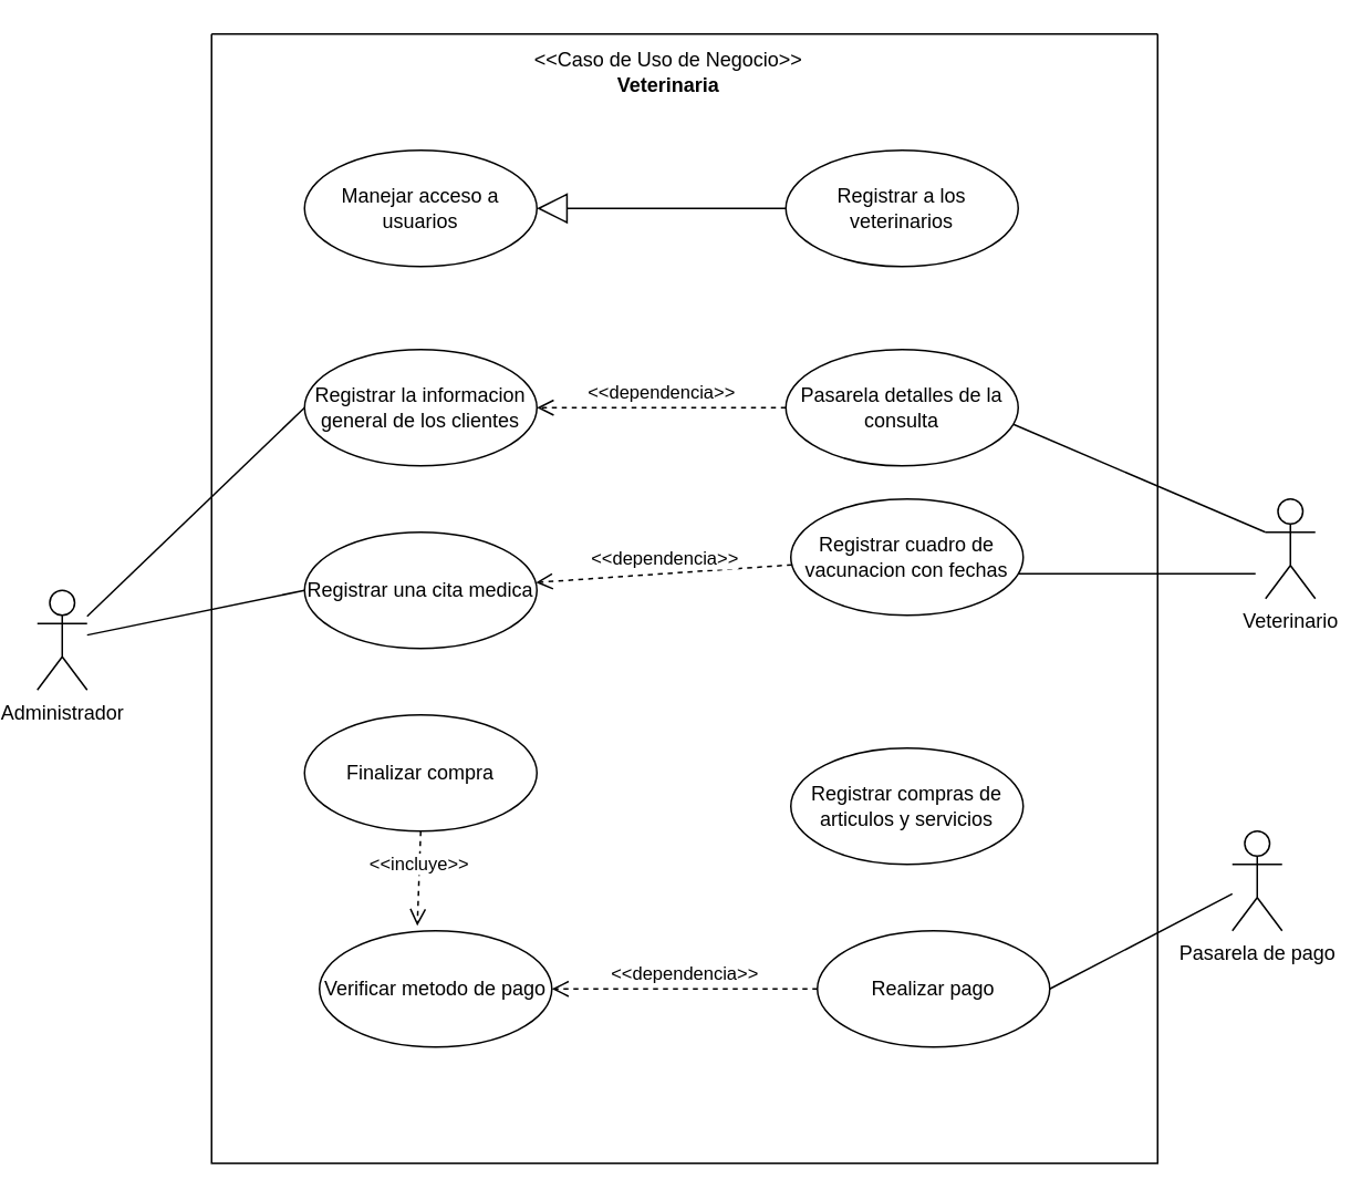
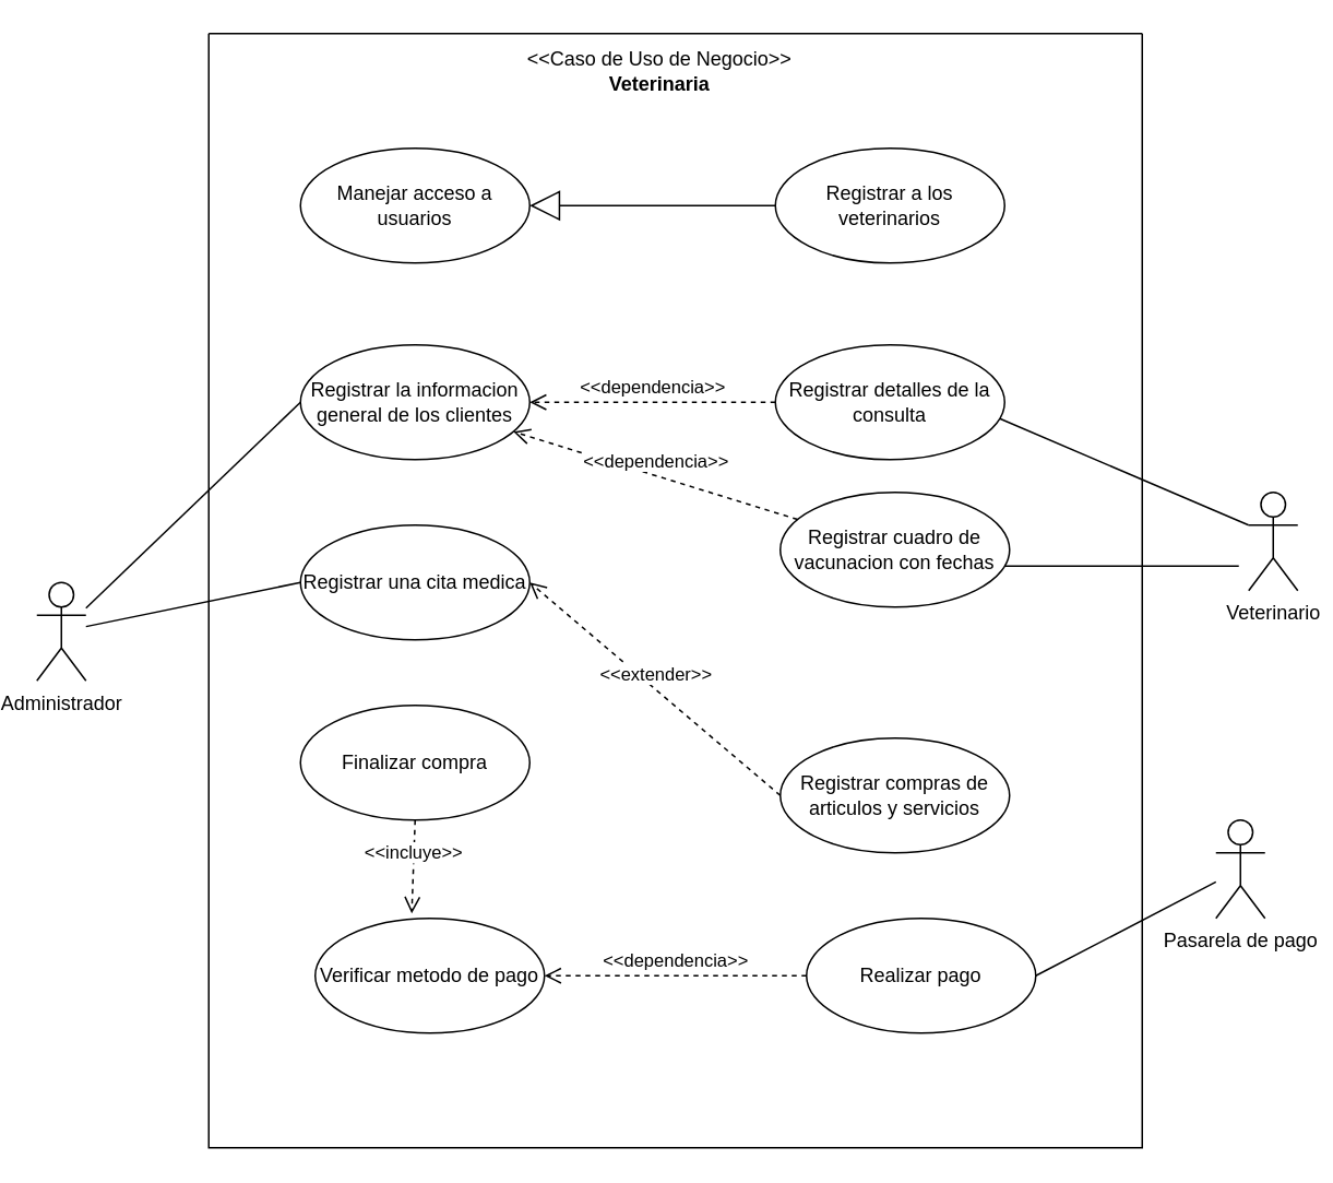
  <mxCell id="0" value="" />
  <mxCell id="1" parent="0" />
  <mxCell id="2" value="" style="swimlane;startSize=0;" vertex="1" parent="1"><mxGeometry x="125" y="20" width="570" height="680" as="geometry" /></mxCell>
  <mxCell id="3" value="Manejar acceso a usuarios" style="ellipse;whiteSpace=wrap;html=1;" vertex="1" parent="2"><mxGeometry x="56" y="70" width="140" height="70" as="geometry" /></mxCell>
  <mxCell id="4" value="Registrar la informacion general de los clientes" style="ellipse;whiteSpace=wrap;html=1;" vertex="1" parent="2"><mxGeometry x="56" y="190" width="140" height="70" as="geometry" /></mxCell>
  <mxCell id="5" value="Registrar a los veterinarios" style="ellipse;whiteSpace=wrap;html=1;" vertex="1" parent="2"><mxGeometry x="346" y="70" width="140" height="70" as="geometry" /></mxCell>
  <mxCell id="6" value="" style="endArrow=block;endSize=16;endFill=0;html=1;rounded=0;entryX=1;entryY=0.5;entryDx=0;entryDy=0;entryPerimeter=0;" edge="1" parent="2" source="5" target="3"><mxGeometry width="160" relative="1" as="geometry"><mxPoint x="176" y="370" as="sourcePoint" /><mxPoint x="336" y="370" as="targetPoint" /></mxGeometry></mxCell>
  <mxCell id="7" value="Registrar una cita medica" style="ellipse;whiteSpace=wrap;html=1;" vertex="1" parent="2"><mxGeometry x="56" y="300" width="140" height="70" as="geometry" /></mxCell>
  <mxCell id="8" value="Registrar compras de articulos y servicios" style="ellipse;whiteSpace=wrap;html=1;" vertex="1" parent="2"><mxGeometry x="349" y="430" width="140" height="70" as="geometry" /></mxCell>
- <mxCell id="10" value="Pasarela detalles de la consulta" style="ellipse;whiteSpace=wrap;html=1;" vertex="1" parent="2"><mxGeometry x="346" y="190" width="140" height="70" as="geometry" /></mxCell>
+ <mxCell id="9" value="&amp;lt;&amp;lt;extender&amp;gt;&amp;gt;" style="html=1;verticalAlign=bottom;endArrow=open;dashed=1;endSize=8;curved=0;rounded=0;entryX=1;entryY=0.5;entryDx=0;entryDy=0;exitX=0;exitY=0.5;exitDx=0;exitDy=0;" edge="1" parent="2" source="8" target="7"><mxGeometry relative="1" as="geometry"><mxPoint x="296" y="370" as="sourcePoint" /><mxPoint x="216" y="370" as="targetPoint" /></mxGeometry></mxCell>
+ <mxCell id="10" value="Registrar detalles de la consulta" style="ellipse;whiteSpace=wrap;html=1;" vertex="1" parent="2"><mxGeometry x="346" y="190" width="140" height="70" as="geometry" /></mxCell>
  <mxCell id="11" value="&amp;lt;&amp;lt;dependencia&amp;gt;&amp;gt;" style="html=1;verticalAlign=bottom;endArrow=open;dashed=1;endSize=8;curved=0;rounded=0;entryX=1;entryY=0.5;entryDx=0;entryDy=0;" edge="1" parent="2" source="10" target="4"><mxGeometry relative="1" as="geometry"><mxPoint x="346" y="224.5" as="sourcePoint" /><mxPoint x="196" y="224.5" as="targetPoint" /></mxGeometry></mxCell>
  <mxCell id="12" value="Registrar cuadro de vacunacion con fechas" style="ellipse;whiteSpace=wrap;html=1;" vertex="1" parent="2"><mxGeometry x="349" y="280" width="140" height="70" as="geometry" /></mxCell>
- <mxCell id="13" value="&amp;lt;&amp;lt;dependencia&amp;gt;&amp;gt;" style="html=1;verticalAlign=bottom;endArrow=open;dashed=1;endSize=8;curved=0;rounded=0;" edge="1" parent="2" source="12" target="7"><mxGeometry relative="1" as="geometry"><mxPoint x="349" y="314.5" as="sourcePoint" /><mxPoint x="199" y="315" as="targetPoint" /></mxGeometry></mxCell>
+ <mxCell id="13" value="&amp;lt;&amp;lt;dependencia&amp;gt;&amp;gt;" style="html=1;verticalAlign=bottom;endArrow=open;dashed=1;endSize=8;curved=0;rounded=0;entryX=0.929;entryY=0.757;entryDx=0;entryDy=0;entryPerimeter=0;" edge="1" parent="2" source="12" target="4"><mxGeometry relative="1" as="geometry"><mxPoint x="349" y="314.5" as="sourcePoint" /><mxPoint x="199" y="315" as="targetPoint" /></mxGeometry></mxCell>
  <mxCell id="14" value="" style="endArrow=none;html=1;rounded=0;entryX=0.979;entryY=0.643;entryDx=0;entryDy=0;entryPerimeter=0;" edge="1" parent="2" target="12"><mxGeometry width="50" height="50" relative="1" as="geometry"><mxPoint x="629" y="325" as="sourcePoint" /><mxPoint x="322" y="420" as="targetPoint" /></mxGeometry></mxCell>
  <mxCell id="15" value="&lt;span style=&quot;font-weight: normal;&quot;&gt;&amp;lt;&amp;lt;Caso de Uso de Negocio&amp;gt;&amp;gt;&lt;/span&gt;&lt;div&gt;Veterinaria&lt;/div&gt;" style="text;align=center;fontStyle=1;verticalAlign=middle;spacingLeft=3;spacingRight=3;strokeColor=none;rotatable=0;points=[[0,0.5],[1,0.5]];portConstraint=eastwest;html=1;" vertex="1" parent="2"><mxGeometry x="235" y="10" width="80" height="26" as="geometry" /></mxCell>
  <mxCell id="16" value="Realizar pago" style="ellipse;whiteSpace=wrap;html=1;" vertex="1" parent="2"><mxGeometry x="365" y="540" width="140" height="70" as="geometry" /></mxCell>
  <mxCell id="17" value="Verificar metodo de pago" style="ellipse;whiteSpace=wrap;html=1;" vertex="1" parent="2"><mxGeometry x="65" y="540" width="140" height="70" as="geometry" /></mxCell>
  <mxCell id="18" value="&amp;lt;&amp;lt;dependencia&amp;gt;&amp;gt;" style="html=1;verticalAlign=bottom;endArrow=open;dashed=1;endSize=8;curved=0;rounded=0;entryX=1;entryY=0.5;entryDx=0;entryDy=0;exitX=0;exitY=0.5;exitDx=0;exitDy=0;" edge="1" parent="2" source="16" target="17"><mxGeometry relative="1" as="geometry"><mxPoint x="489" y="374" as="sourcePoint" /><mxPoint x="315" y="320" as="targetPoint" /></mxGeometry></mxCell>
  <mxCell id="19" value="Finalizar compra" style="ellipse;whiteSpace=wrap;html=1;" vertex="1" parent="2"><mxGeometry x="56" y="410" width="140" height="70" as="geometry" /></mxCell>
  <mxCell id="20" value="&amp;lt;&amp;lt;incluye&amp;gt;&amp;gt;" style="html=1;verticalAlign=bottom;endArrow=open;dashed=1;endSize=8;curved=0;rounded=0;entryX=0.421;entryY=-0.043;entryDx=0;entryDy=0;exitX=0.5;exitY=1;exitDx=0;exitDy=0;entryPerimeter=0;" edge="1" parent="2" source="19" target="17"><mxGeometry relative="1" as="geometry"><mxPoint x="418" y="530" as="sourcePoint" /><mxPoint x="285" y="440" as="targetPoint" /></mxGeometry></mxCell>
  <mxCell id="21" value="Administrador" style="shape=umlActor;verticalLabelPosition=bottom;verticalAlign=top;html=1;outlineConnect=0;movableLabel=0;" vertex="1" parent="1"><mxGeometry x="20" y="355" width="30" height="60" as="geometry" /></mxCell>
  <mxCell id="22" value="" style="endArrow=none;html=1;rounded=0;entryX=0;entryY=0.5;entryDx=0;entryDy=0;" edge="1" parent="1" source="21" target="4"><mxGeometry width="50" height="50" relative="1" as="geometry"><mxPoint x="380" y="420" as="sourcePoint" /><mxPoint x="430" y="370" as="targetPoint" /></mxGeometry></mxCell>
  <mxCell id="23" value="" style="endArrow=none;html=1;rounded=0;entryX=0;entryY=0.5;entryDx=0;entryDy=0;" edge="1" parent="1" source="21" target="7"><mxGeometry width="50" height="50" relative="1" as="geometry"><mxPoint x="380" y="420" as="sourcePoint" /><mxPoint x="430" y="370" as="targetPoint" /></mxGeometry></mxCell>
  <mxCell id="24" value="Veterinario" style="shape=umlActor;verticalLabelPosition=bottom;verticalAlign=top;html=1;" vertex="1" parent="1"><mxGeometry x="760" y="300" width="30" height="60" as="geometry" /></mxCell>
  <mxCell id="25" value="" style="endArrow=none;html=1;rounded=0;entryX=0.979;entryY=0.643;entryDx=0;entryDy=0;entryPerimeter=0;exitX=0;exitY=0.333;exitDx=0;exitDy=0;exitPerimeter=0;" edge="1" parent="1" source="24" target="10"><mxGeometry width="50" height="50" relative="1" as="geometry"><mxPoint x="394" y="400" as="sourcePoint" /><mxPoint x="444" y="350" as="targetPoint" /></mxGeometry></mxCell>
  <mxCell id="26" value="Pasarela de pago" style="shape=umlActor;verticalLabelPosition=bottom;verticalAlign=top;html=1;" vertex="1" parent="1"><mxGeometry x="740" y="500" width="30" height="60" as="geometry" /></mxCell>
  <mxCell id="27" value="" style="endArrow=none;html=1;rounded=0;exitX=1;exitY=0.5;exitDx=0;exitDy=0;" edge="1" parent="1" source="16" target="26"><mxGeometry width="50" height="50" relative="1" as="geometry"><mxPoint x="390" y="330" as="sourcePoint" /><mxPoint x="440" y="280" as="targetPoint" /></mxGeometry></mxCell>
